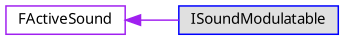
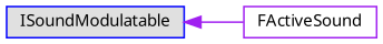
  digraph {
    rankdir=LR
    fontname="Noto Sans"
    node [fontname="Noto Sans" fontsize=10 shape=box style=filled]
    n1 [color=blue fillcolor="#E0E0E0" height=0.2 label=ISoundModulatable width=0.4]
    n2 [color=purple fillcolor=white height=0.2 label=FActiveSound width=0.4]
-   n2 -> n1 [color=purple dir=back fontname="Noto Sans" fontsize=10 labelfontname=Helvetica labelfontsize=10 style=solid]
+   n1 -> n2 [color=purple dir=back fontname="Noto Sans" fontsize=10 labelfontname=Helvetica labelfontsize=10 style=solid]
  }
